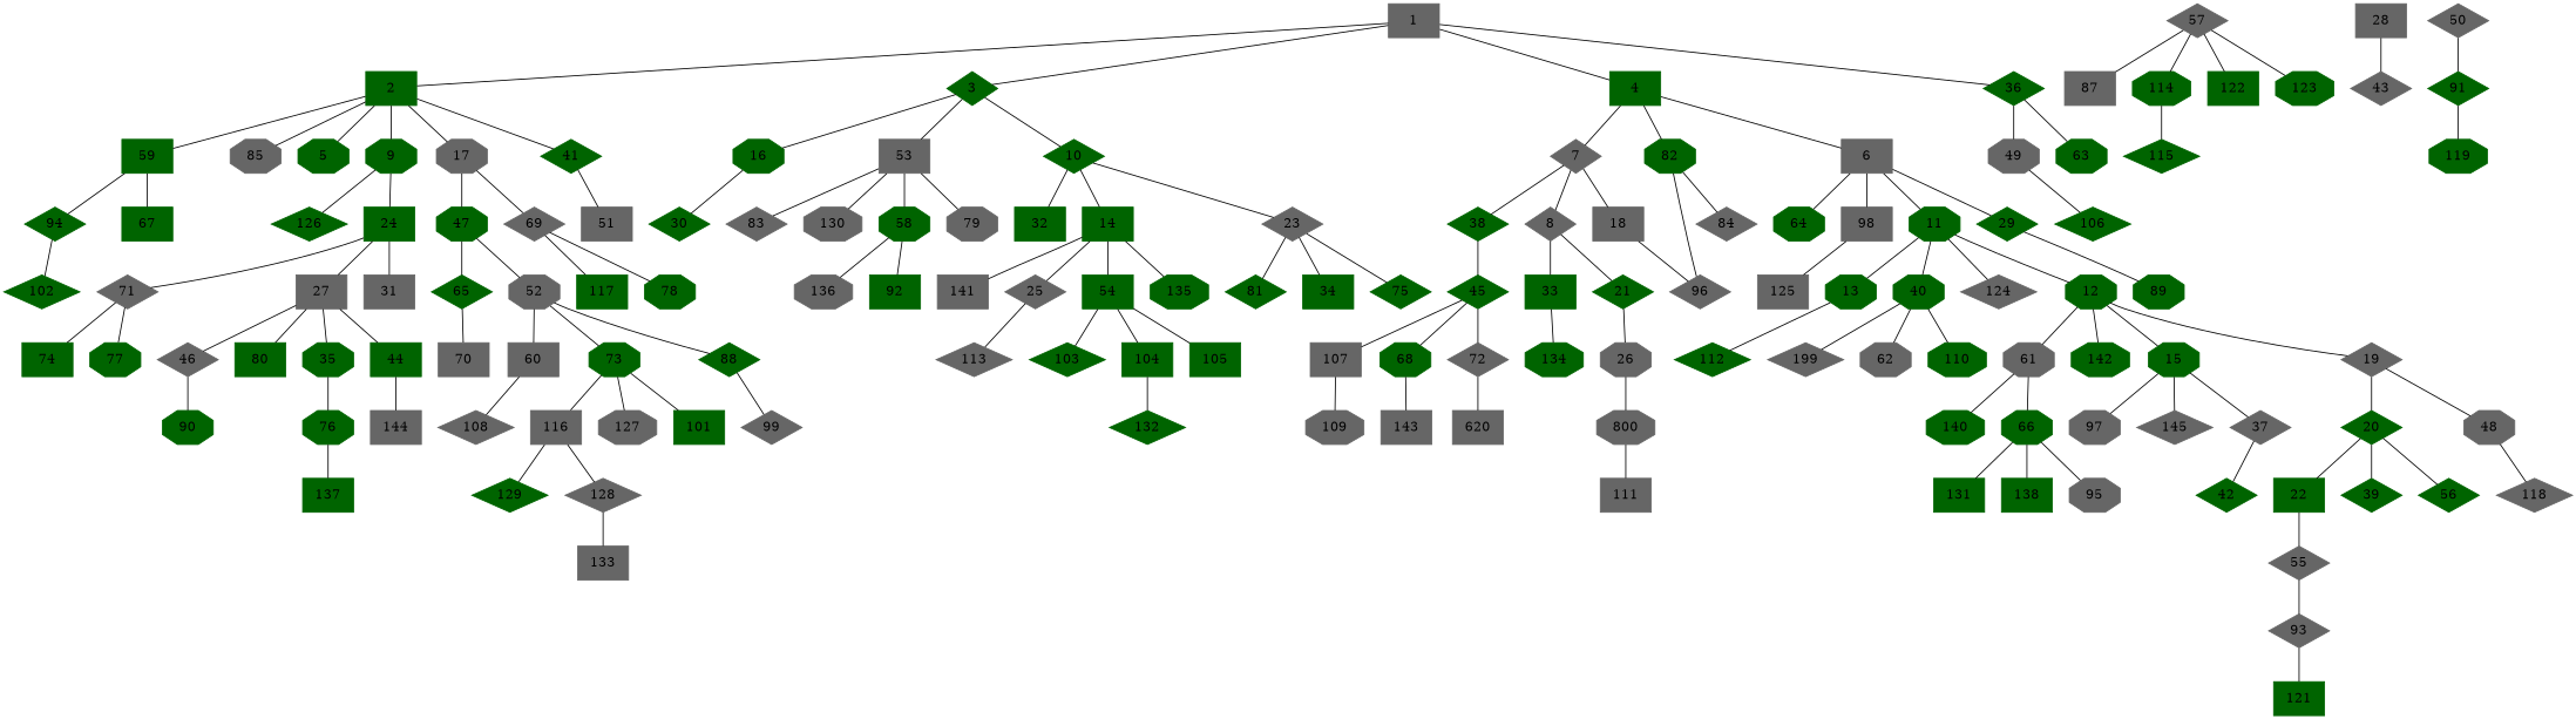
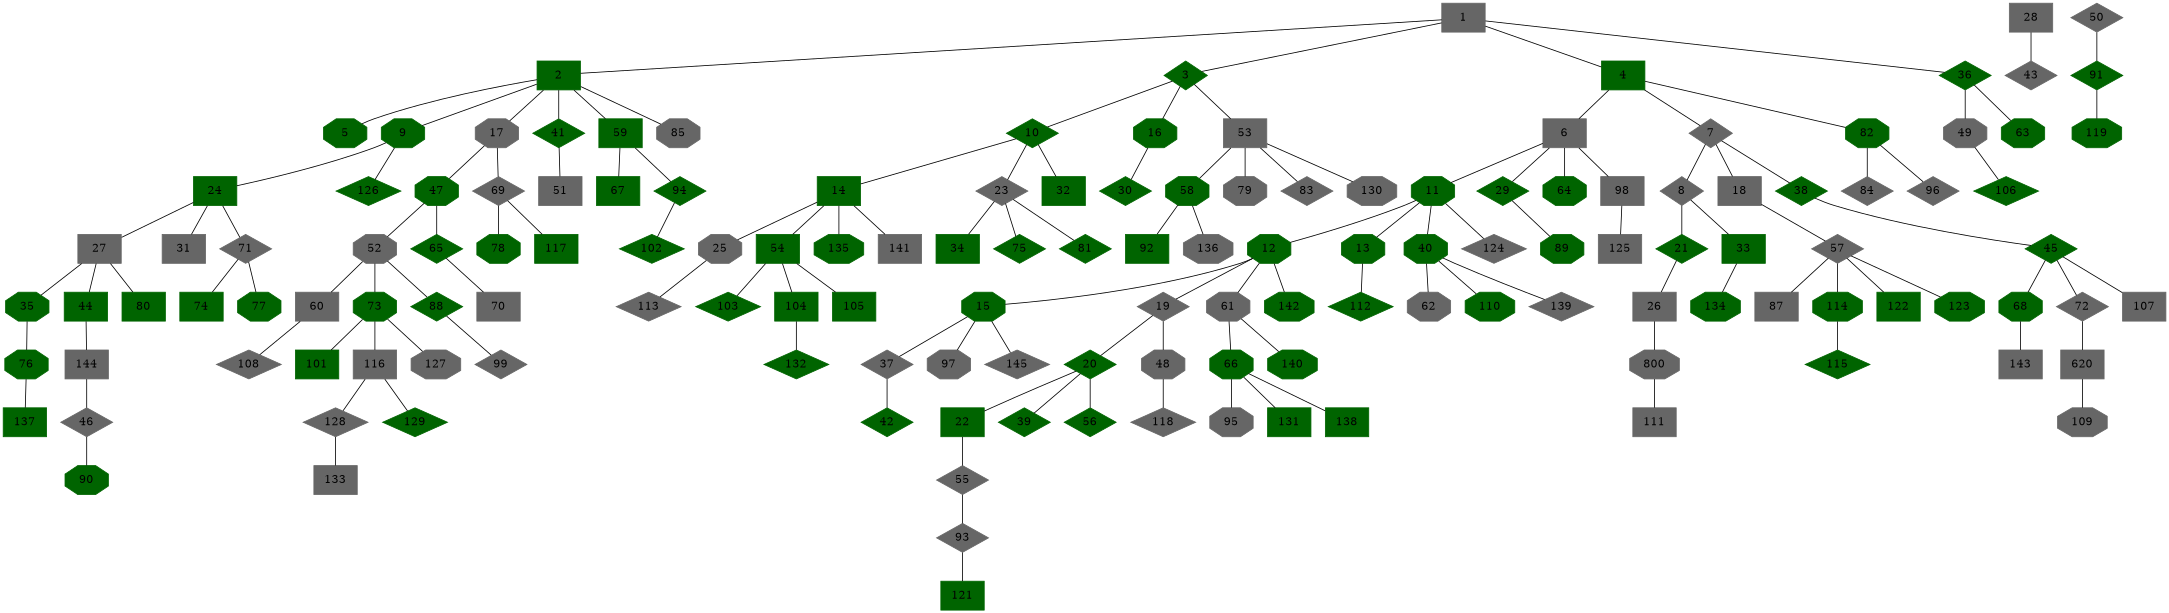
  graph {
    node [color=darkgreen shape=diamond style=filled]
    1 [color=gray40 shape=box]
    2 [shape=box]
    3
    4 [shape=box]
    36
    5 [shape=octagon]
    9 [shape=octagon]
    17 [color=gray40 shape=octagon]
    41
    59 [shape=box]
    85 [color=gray40 shape=octagon]
    10
    16 [shape=octagon]
    53 [color=gray40 shape=box]
    6 [color=gray40 shape=box]
    7 [color=gray40]
    82 [shape=octagon]
    49 [color=gray40 shape=octagon]
    63 [shape=octagon]
    24 [shape=box]
    126
    47 [shape=octagon]
    69 [color=gray40]
    51 [color=gray40 shape=box]
    67 [shape=box]
    94
    14 [shape=box]
    23 [color=gray40]
    32 [shape=box]
    30
    58 [shape=octagon]
    79 [color=gray40 shape=octagon]
    83 [color=gray40]
    130 [color=gray40 shape=octagon]
    11 [shape=octagon]
    29
    64 [shape=octagon]
    98 [color=gray40 shape=box]
    8 [color=gray40]
    18 [color=gray40 shape=box]
    38
    84 [color=gray40]
    96 [color=gray40]
    12 [shape=octagon]
    13 [shape=octagon]
    40 [shape=octagon]
    124 [color=gray40]
    89 [shape=octagon]
    125 [color=gray40 shape=box]
    21
    33 [shape=box]
    57 [color=gray40]
    45
-   26 [color=gray40 shape=octagon]
+   26 [color=gray40 shape=box]
    134 [shape=octagon]
    27 [color=gray40 shape=box]
    31 [color=gray40 shape=box]
    71 [color=gray40]
-   25 [color=gray40]
+   25 [color=gray40 shape=octagon]
    54 [shape=box]
    135 [shape=octagon]
    141 [color=gray40 shape=box]
    34 [shape=box]
    75
    81
    15 [shape=octagon]
    19 [color=gray40]
    61 [color=gray40 shape=octagon]
    142 [shape=octagon]
    112
    62 [color=gray40 shape=octagon]
    110 [shape=octagon]
-   139 [color=gray40 label=199]
+   139 [color=gray40]
    37 [color=gray40]
    97 [color=gray40 shape=octagon]
    145 [color=gray40]
    20
    48 [color=gray40 shape=octagon]
    66 [shape=octagon]
    140 [shape=octagon]
    113 [color=gray40]
    103
    104 [shape=box]
    105 [shape=box]
    42
    52 [color=gray40 shape=octagon]
    65
    78 [shape=octagon]
    117 [shape=box]
    87 [color=gray40 shape=box]
    114 [shape=octagon]
    122 [shape=box]
    123 [shape=octagon]
    22 [shape=box]
    39
    56
    28 [color=gray40 shape=box]
    43 [color=gray40]
    118 [color=gray40]
    55 [color=gray40]
    n101 [color=gray40 label=800 shape=octagon]
    93 [color=gray40]
    35 [shape=octagon]
    44 [shape=box]
    46 [color=gray40]
    80 [shape=box]
    74 [shape=box]
    77 [shape=octagon]
    111 [color=gray40 shape=box]
    76 [shape=octagon]
    144 [color=gray40 shape=box]
    90 [shape=octagon]
    137 [shape=box]
    106
    68 [shape=octagon]
    72 [color=gray40]
    107 [color=gray40 shape=box]
    50 [color=gray40]
    91
    143 [color=gray40 shape=box]
    n121 [color=gray40 label=620 shape=box]
    109 [color=gray40 shape=octagon]
    60 [color=gray40 shape=box]
    73 [shape=octagon]
    88
    70 [color=gray40 shape=box]
    119 [shape=octagon]
    108 [color=gray40]
    101 [shape=box]
    116 [color=gray40 shape=box]
    127 [color=gray40 shape=octagon]
    99 [color=gray40]
    92 [shape=box]
    136 [color=gray40 shape=octagon]
    132
    121 [shape=box]
    115
    102
    95 [color=gray40 shape=octagon]
    131 [shape=box]
    138 [shape=box]
    128 [color=gray40]
    129
    133 [color=gray40 shape=box]
    1 -- 2
    1 -- 3
    1 -- 4
    1 -- 36
    2 -- 5
    2 -- 9
    2 -- 17
    2 -- 41
    2 -- 59
    2 -- 85
    3 -- 10
    3 -- 16
    3 -- 53
    4 -- 6
    4 -- 7
    4 -- 82
    36 -- 49
    36 -- 63
    9 -- 24
    9 -- 126
    17 -- 47
    17 -- 69
    41 -- 51
    59 -- 67
    59 -- 94
    10 -- 14
    10 -- 23
    10 -- 32
    16 -- 30
    53 -- 58
    53 -- 79
    53 -- 83
    53 -- 130
    6 -- 11
    6 -- 29
    6 -- 64
    6 -- 98
    7 -- 8
    7 -- 18
    7 -- 38
    82 -- 84
    82 -- 96
    49 -- 106
    24 -- 27
    24 -- 31
    24 -- 71
    47 -- 52
    47 -- 65
    69 -- 78
    69 -- 117
    94 -- 102
    14 -- 25
    14 -- 54
    14 -- 135
    14 -- 141
    23 -- 34
    23 -- 75
    23 -- 81
    58 -- 92
    58 -- 136
    11 -- 12
    11 -- 13
    11 -- 40
    11 -- 124
    29 -- 89
    98 -- 125
    8 -- 21
    8 -- 33
-   18 -- 96
+   18 -- 57
    38 -- 45
    12 -- 15
    12 -- 19
    12 -- 61
    12 -- 142
    13 -- 112
    40 -- 62
    40 -- 110
    40 -- 139
    21 -- 26
    33 -- 134
    57 -- 87
    57 -- 114
    57 -- 122
    57 -- 123
    45 -- 68
    45 -- 72
    45 -- 107
    26 -- n101
    27 -- 35
    27 -- 44
-   27 -- 46
+   144 -- 46
    27 -- 80
    71 -- 74
    71 -- 77
    25 -- 113
    54 -- 103
    54 -- 104
    54 -- 105
    15 -- 37
    15 -- 97
    15 -- 145
    19 -- 20
    19 -- 48
    61 -- 66
    61 -- 140
    37 -- 42
    20 -- 22
    20 -- 39
    20 -- 56
    48 -- 118
    66 -- 95
    66 -- 131
    66 -- 138
    104 -- 132
    52 -- 60
    52 -- 73
    52 -- 88
    65 -- 70
    114 -- 115
    22 -- 55
    28 -- 43
    55 -- 93
    n101 -- 111
    93 -- 121
    35 -- 76
    44 -- 144
    46 -- 90
    76 -- 137
    68 -- 143
    72 -- n121
-   107 -- 109
+   n121 -- 109
    50 -- 91
    91 -- 119
    60 -- 108
    73 -- 101
    73 -- 116
    73 -- 127
    88 -- 99
    116 -- 128
    116 -- 129
    128 -- 133
  }
